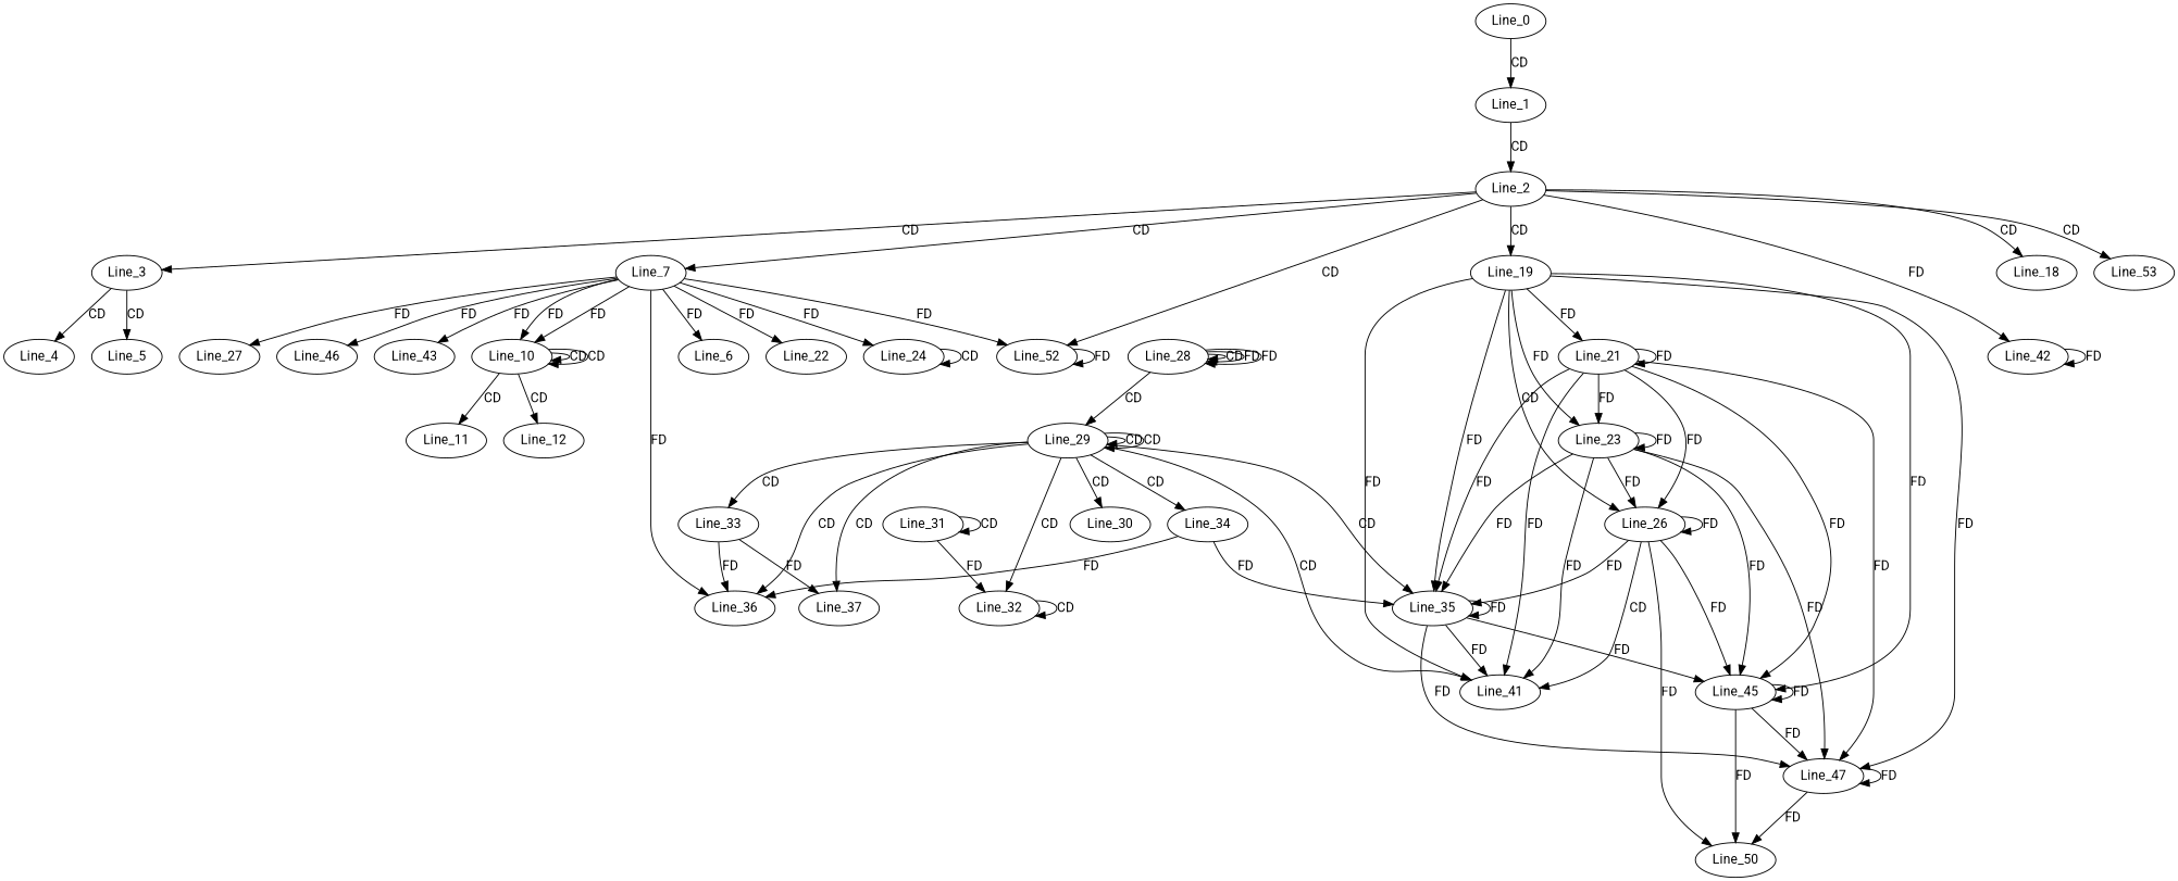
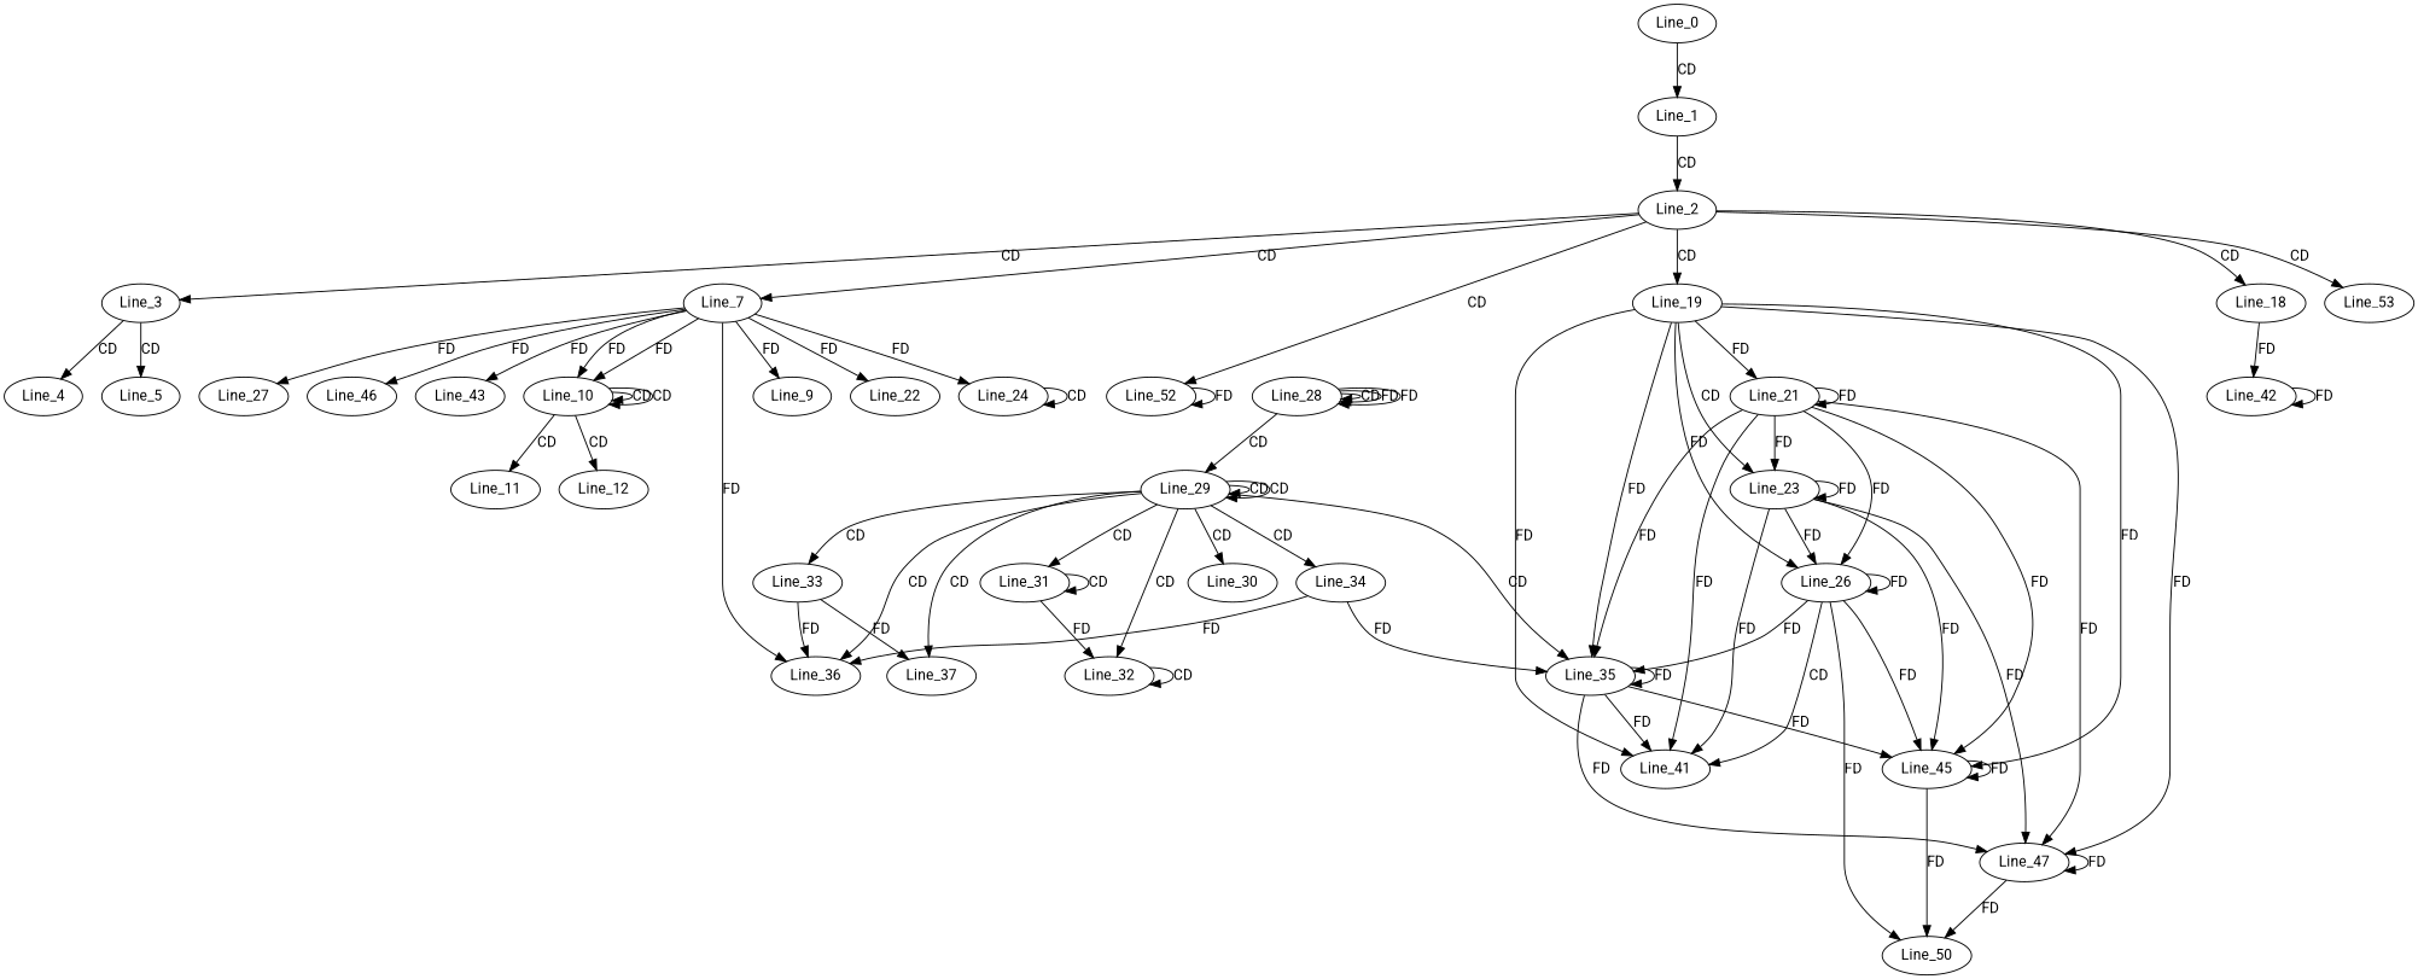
  digraph {
    fontname=Roboto
    node [fontname=Roboto]
    edge [fontname=Roboto]
    Line_0
    Line_1
    Line_2
    Line_3
    Line_7
    Line_18
    Line_19
    Line_52
    Line_53
    Line_4
    Line_5
-   Line_9 [label=Line_6]
+   Line_9
    Line_10
    Line_22
    Line_24
    Line_27
    Line_36
    Line_46
    n19 [label=Line_43]
    Line_42
    Line_21
    Line_23
    Line_26
    Line_35
    Line_41
    Line_45
    Line_47
    Line_11
    Line_12
    Line_50
    Line_28
    Line_29
    Line_30
    Line_31
    Line_32
    Line_33
    Line_34
    Line_37
    Line_0 -> Line_1 [label=CD]
    Line_1 -> Line_2 [label=CD]
    Line_2 -> Line_3 [label=CD]
    Line_2 -> Line_7 [label=CD]
    Line_2 -> Line_18 [label=CD]
    Line_2 -> Line_19 [label=CD]
    Line_2 -> Line_52 [label=CD]
    Line_2 -> Line_53 [label=CD]
    Line_3 -> Line_4 [label=CD]
    Line_3 -> Line_5 [label=CD]
-   Line_7 -> Line_52 [label=FD]
    Line_7 -> Line_9 [label=FD]
    Line_7 -> Line_10 [label=FD]
    Line_7 -> Line_10 [label=FD]
    Line_7 -> Line_22 [label=FD]
    Line_7 -> Line_24 [label=FD]
    Line_7 -> Line_27 [label=FD]
    Line_7 -> Line_36 [label=FD]
    Line_7 -> Line_46 [label=FD]
    Line_7 -> n19 [label=FD]
-   Line_2 -> Line_42 [label=FD]
+   Line_18 -> Line_42 [label=FD]
    Line_19 -> Line_21 [label=FD]
-   Line_19 -> Line_23 [label=FD]
-   Line_19 -> Line_26 [label=CD]
+   Line_19 -> Line_23 [label=CD]
+   Line_19 -> Line_26 [label=FD]
    Line_19 -> Line_35 [label=FD]
    Line_19 -> Line_41 [label=FD]
    Line_19 -> Line_45 [label=FD]
    Line_19 -> Line_47 [label=FD]
    Line_52 -> Line_52 [label=FD]
    Line_10 -> Line_10 [label=CD]
    Line_10 -> Line_10 [label=CD]
    Line_10 -> Line_11 [label=CD]
    Line_10 -> Line_12 [label=CD]
    Line_24 -> Line_24 [label=CD]
    Line_42 -> Line_42 [label=FD]
    Line_21 -> Line_21 [label=FD]
    Line_21 -> Line_23 [label=FD]
    Line_21 -> Line_26 [label=FD]
    Line_21 -> Line_35 [label=FD]
    Line_21 -> Line_41 [label=FD]
    Line_21 -> Line_45 [label=FD]
    Line_21 -> Line_47 [label=FD]
    Line_23 -> Line_23 [label=FD]
    Line_23 -> Line_26 [label=FD]
-   Line_23 -> Line_35 [label=FD]
    Line_23 -> Line_41 [label=FD]
    Line_23 -> Line_45 [label=FD]
    Line_23 -> Line_47 [label=FD]
    Line_26 -> Line_26 [label=FD]
    Line_26 -> Line_35 [label=FD]
    Line_26 -> Line_41 [label=CD]
    Line_26 -> Line_45 [label=FD]
    Line_26 -> Line_50 [label=FD]
    Line_35 -> Line_35 [label=FD]
    Line_35 -> Line_41 [label=FD]
    Line_35 -> Line_45 [label=FD]
    Line_35 -> Line_47 [label=FD]
    Line_45 -> Line_45 [label=FD]
-   Line_45 -> Line_47 [label=FD]
    Line_45 -> Line_50 [label=FD]
    Line_47 -> Line_47 [label=FD]
    Line_47 -> Line_50 [label=FD]
    Line_28 -> Line_28 [label=CD]
    Line_28 -> Line_28 [label=FD]
    Line_28 -> Line_28 [label=FD]
    Line_28 -> Line_29 [label=CD]
    Line_29 -> Line_36 [label=CD]
    Line_29 -> Line_35 [label=CD]
    Line_29 -> Line_29 [label=CD]
    Line_29 -> Line_29 [label=CD]
    Line_29 -> Line_30 [label=CD]
-   Line_29 -> Line_41 [label=CD]
+   Line_29 -> Line_31 [label=CD]
    Line_29 -> Line_32 [label=CD]
    Line_29 -> Line_33 [label=CD]
    Line_29 -> Line_34 [label=CD]
    Line_29 -> Line_37 [label=CD]
    Line_31 -> Line_31 [label=CD]
    Line_31 -> Line_32 [label=FD]
    Line_32 -> Line_32 [label=CD]
    Line_33 -> Line_36 [label=FD]
    Line_33 -> Line_37 [label=FD]
    Line_34 -> Line_36 [label=FD]
    Line_34 -> Line_35 [label=FD]
  }
